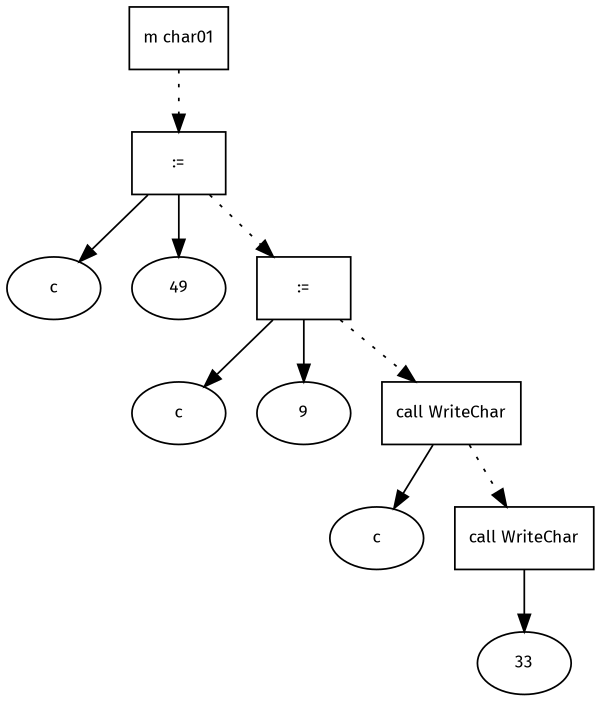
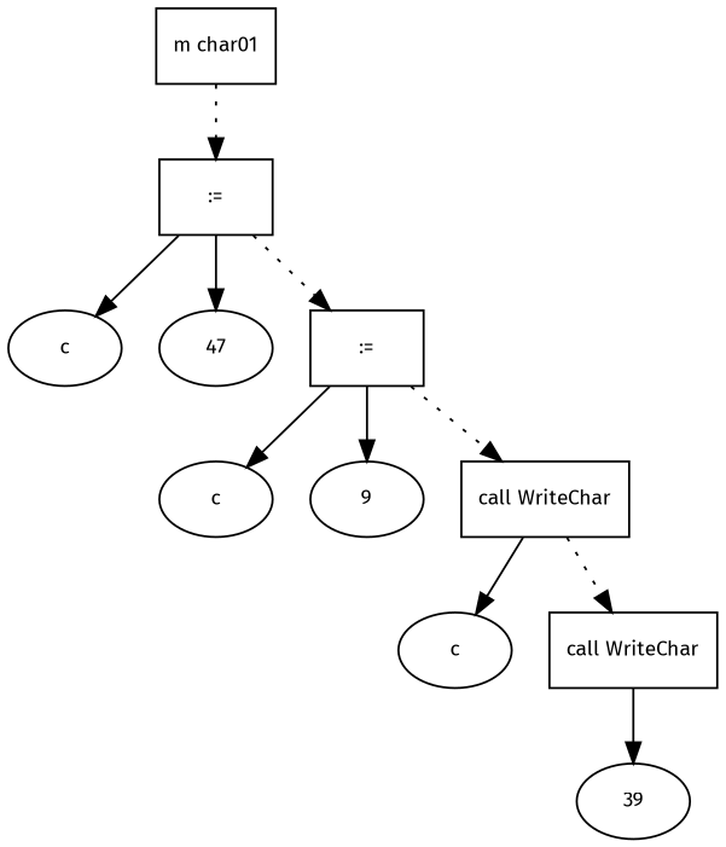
  digraph {
    fontname="Fira Sans"
    fontsize=10
    node [fontname="Fira Sans" fontsize=10 shape=ellipse]
    edge [fontname="Fira Sans" fontsize=10]
    n1 [label="m char01" shape=box]
    n2 [label=":=" shape=box]
    n3 [label=c]
-   n4 [label=49]
+   n4 [label=47]
    n5 [label=":=" shape=box]
    n6 [label=c]
    n7 [label=9]
    n8 [label="call WriteChar" shape=box]
    n9 [label=c]
    n10 [label="call WriteChar" shape=box]
-   n11 [label=33]
+   n11 [label=39]
    n1 -> n2 [style=dotted]
    n2 -> n3
    n2 -> n4
    n2 -> n5 [style=dotted]
    n5 -> n6
    n5 -> n7
    n5 -> n8 [style=dotted]
    n8 -> n9
    n8 -> n10 [style=dotted]
    n10 -> n11
  }
